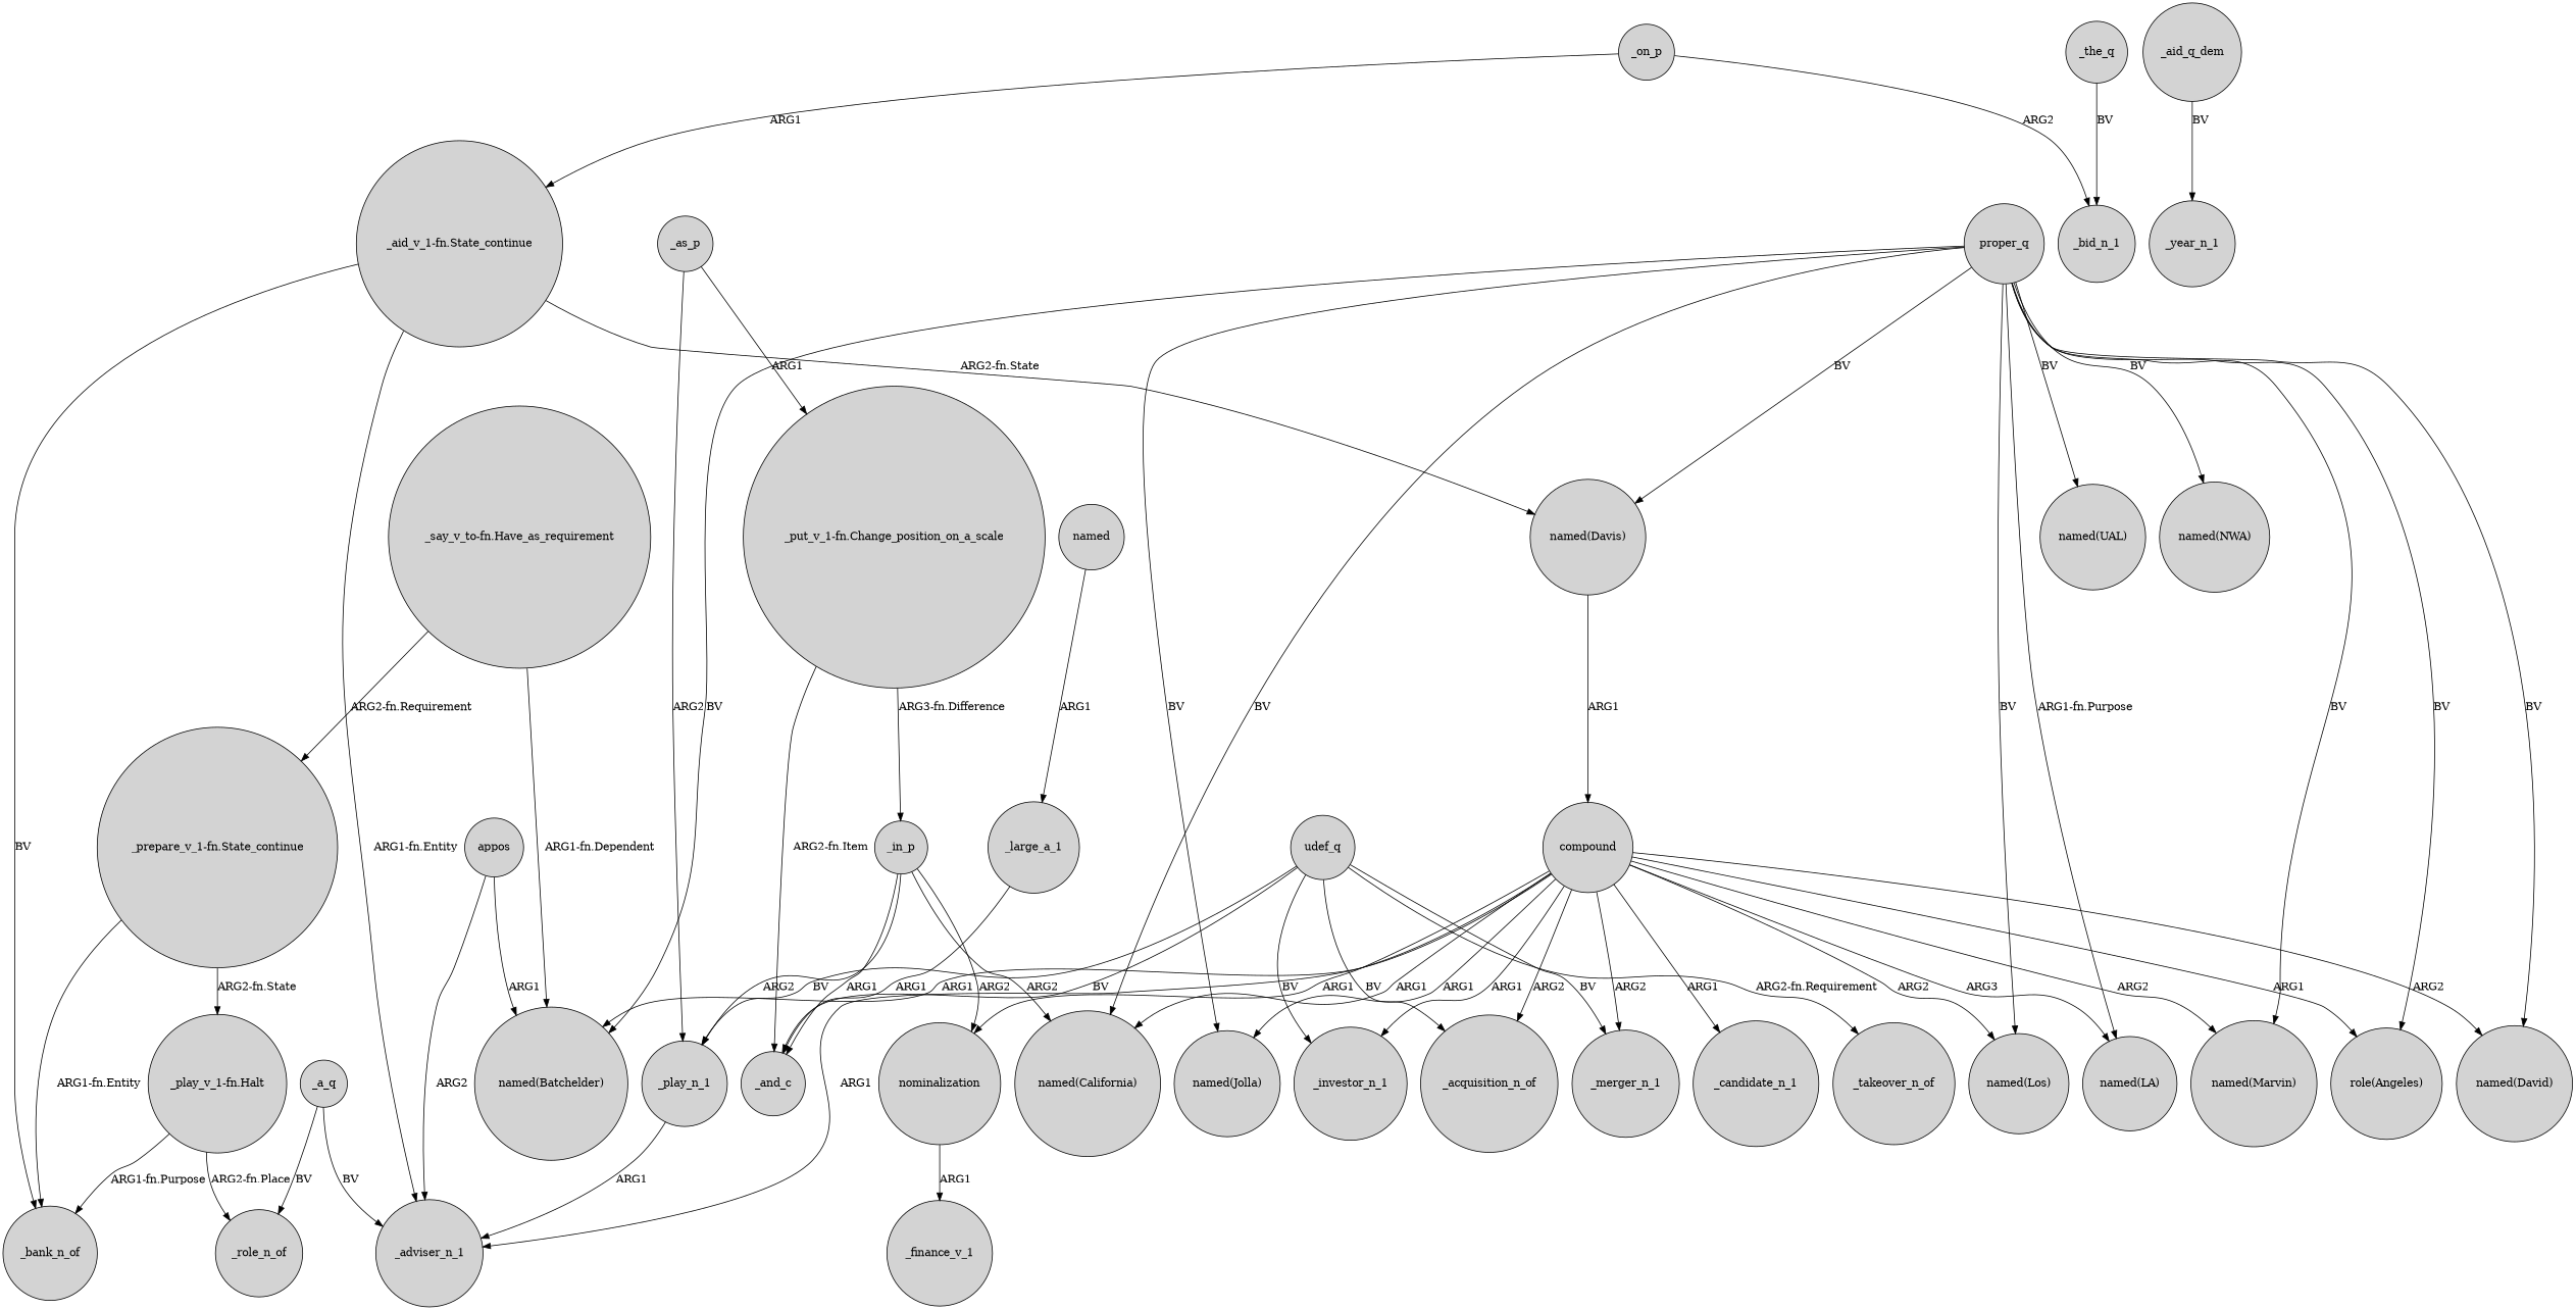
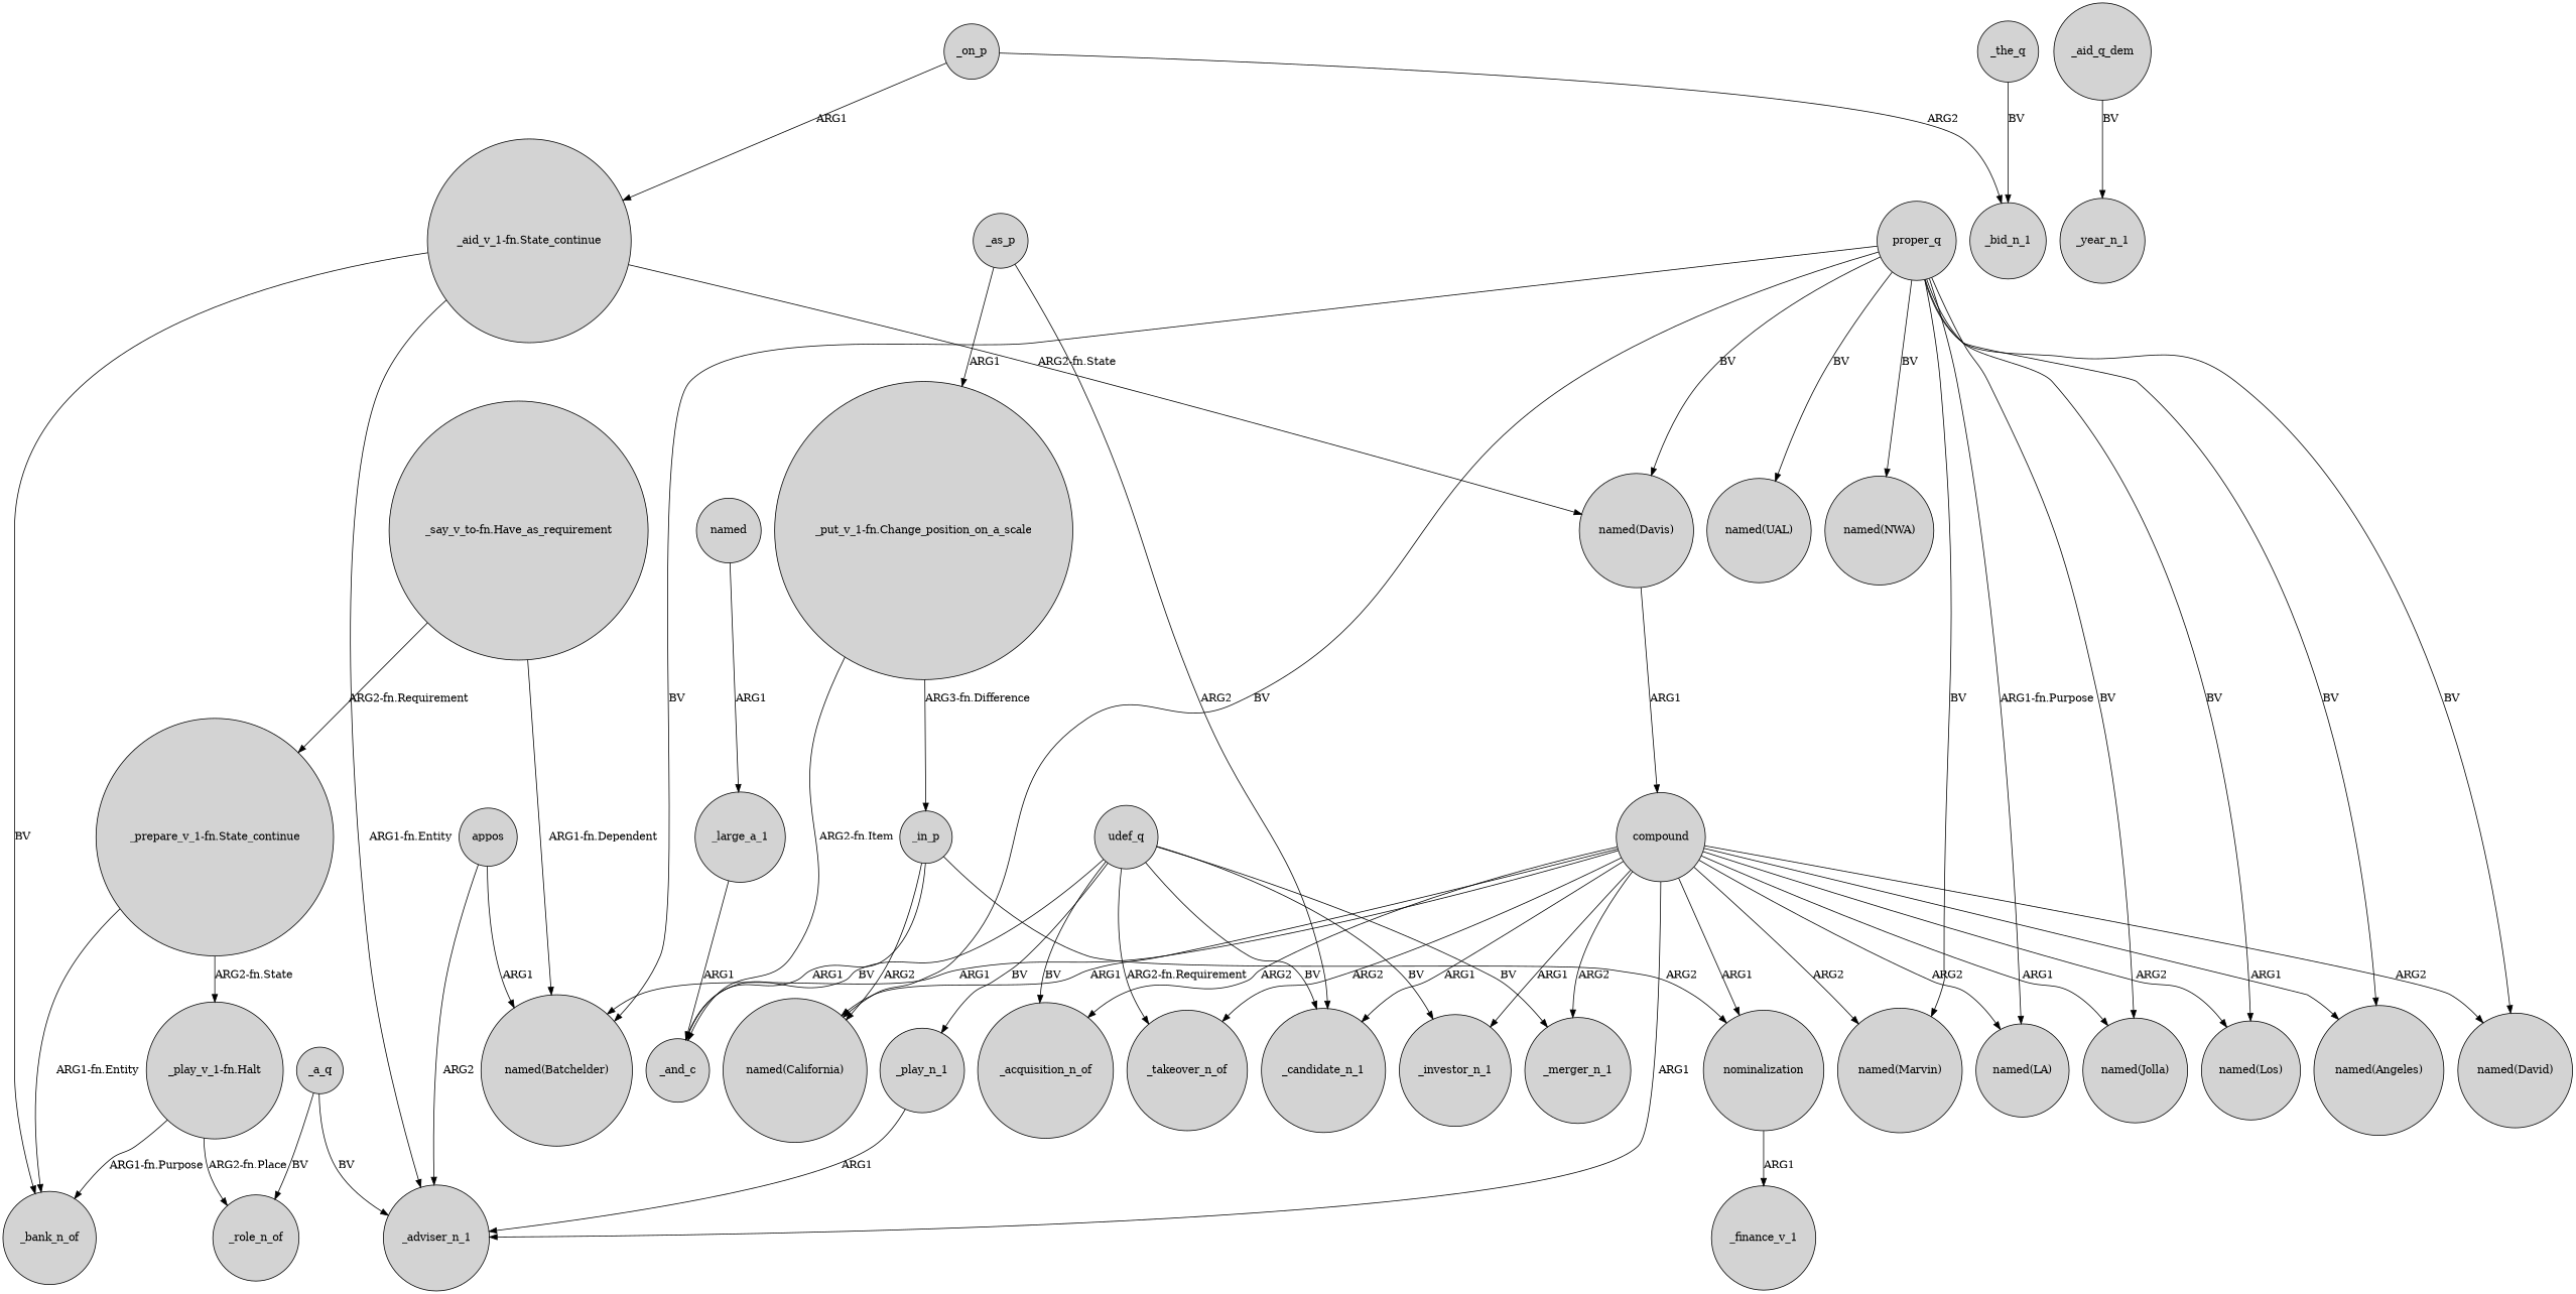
  digraph {
    node [shape=circle style=filled]
    proper_q
    "named(NWA)"
    "named(Marvin)"
    "named(Batchelder)"
    "named(Davis)"
    "named(Jolla)"
    "named(Los)"
    "named(UAL)"
    "named(LA)"
-   "named(Angeles)" [label="role(Angeles)"]
+   "named(Angeles)"
    "named(California)"
    "named(David)"
    compound
    _in_p
    _and_c
    nominalization
    _play_n_1
    _finance_v_1
    _adviser_n_1
    n20 [label=named]
    _large_a_1
    _merger_n_1
    _takeover_n_of
    _candidate_n_1
    _investor_n_1
    _acquisition_n_of
    _as_p
    "_put_v_1-fn.Change_position_on_a_scale"
    "_say_v_to-fn.Have_as_requirement"
    "_prepare_v_1-fn.State_continue"
    _bank_n_of
    "_play_v_1-fn.Halt"
    "_aid_v_1-fn.State_continue"
    udef_q
    appos
    _on_p
    _bid_n_1
    _a_q
    _role_n_of
    _the_q
    n41 [label=_aid_q_dem]
    _year_n_1
    proper_q -> "named(NWA)" [label=BV]
    proper_q -> "named(Marvin)" [label=BV]
    proper_q -> "named(Batchelder)" [label=BV]
    proper_q -> "named(Davis)" [label=BV]
    proper_q -> "named(Jolla)" [label=BV]
    proper_q -> "named(Los)" [label=BV]
    proper_q -> "named(UAL)" [label=BV]
    proper_q -> "named(LA)" [label="ARG1-fn.Purpose"]
    proper_q -> "named(Angeles)" [label=BV]
    proper_q -> "named(California)" [label=BV]
    proper_q -> "named(David)" [label=BV]
    "named(Davis)" -> compound [label=ARG1]
    compound -> "named(Marvin)" [label=ARG2]
    compound -> "named(Batchelder)" [label=ARG1]
    compound -> "named(Jolla)" [label=ARG1]
    compound -> "named(Los)" [label=ARG2]
-   compound -> "named(LA)" [label=ARG3]
+   compound -> "named(LA)" [label=ARG2]
    compound -> "named(Angeles)" [label=ARG1]
    compound -> "named(California)" [label=ARG1]
    compound -> "named(David)" [label=ARG2]
    compound -> nominalization [label=ARG1]
    compound -> _adviser_n_1 [label=ARG1]
    compound -> _merger_n_1 [label=ARG2]
+   compound -> _takeover_n_of [label=ARG2]
    compound -> _candidate_n_1 [label=ARG1]
    compound -> _investor_n_1 [label=ARG1]
    compound -> _acquisition_n_of [label=ARG2]
    _in_p -> "named(California)" [label=ARG2]
    _in_p -> _and_c [label=ARG1]
    _in_p -> nominalization [label=ARG2]
-   _in_p -> _play_n_1 [label=ARG2]
    nominalization -> _finance_v_1 [label=ARG1]
    _play_n_1 -> _adviser_n_1 [label=ARG1]
    n20 -> _large_a_1 [label=ARG1]
    _large_a_1 -> _and_c [label=ARG1]
-   _as_p -> _play_n_1 [label=ARG2]
+   _as_p -> _candidate_n_1 [label=ARG2]
    _as_p -> "_put_v_1-fn.Change_position_on_a_scale" [label=ARG1]
    "_put_v_1-fn.Change_position_on_a_scale" -> _in_p [label="ARG3-fn.Difference"]
    "_put_v_1-fn.Change_position_on_a_scale" -> _and_c [label="ARG2-fn.Item"]
    "_say_v_to-fn.Have_as_requirement" -> "named(Batchelder)" [label="ARG1-fn.Dependent"]
    "_say_v_to-fn.Have_as_requirement" -> "_prepare_v_1-fn.State_continue" [label="ARG2-fn.Requirement"]
    "_prepare_v_1-fn.State_continue" -> _bank_n_of [label="ARG1-fn.Entity"]
    "_prepare_v_1-fn.State_continue" -> "_play_v_1-fn.Halt" [label="ARG2-fn.State"]
    "_play_v_1-fn.Halt" -> _bank_n_of [label="ARG1-fn.Purpose"]
    "_play_v_1-fn.Halt" -> _role_n_of [label="ARG2-fn.Place"]
    "_aid_v_1-fn.State_continue" -> "named(Davis)" [label="ARG2-fn.State"]
    "_aid_v_1-fn.State_continue" -> _adviser_n_1 [label="ARG1-fn.Entity"]
    "_aid_v_1-fn.State_continue" -> _bank_n_of [label=BV]
    udef_q -> _and_c [label=BV]
    udef_q -> _play_n_1 [label=BV]
    udef_q -> _merger_n_1 [label=BV]
    udef_q -> _takeover_n_of [label="ARG2-fn.Requirement"]
+   udef_q -> _candidate_n_1 [label=BV]
    udef_q -> _investor_n_1 [label=BV]
    udef_q -> _acquisition_n_of [label=BV]
    appos -> "named(Batchelder)" [label=ARG1]
    appos -> _adviser_n_1 [label=ARG2]
    _on_p -> "_aid_v_1-fn.State_continue" [label=ARG1]
    _on_p -> _bid_n_1 [label=ARG2]
    _a_q -> _adviser_n_1 [label=BV]
    _a_q -> _role_n_of [label=BV]
    _the_q -> _bid_n_1 [label=BV]
    n41 -> _year_n_1 [label=BV]
  }
